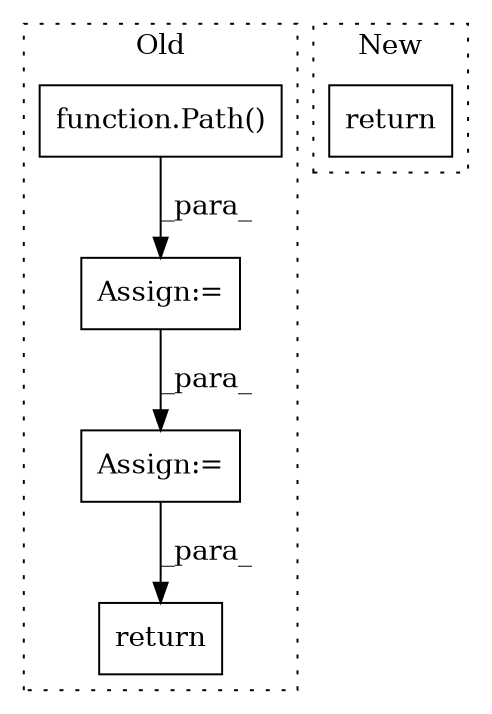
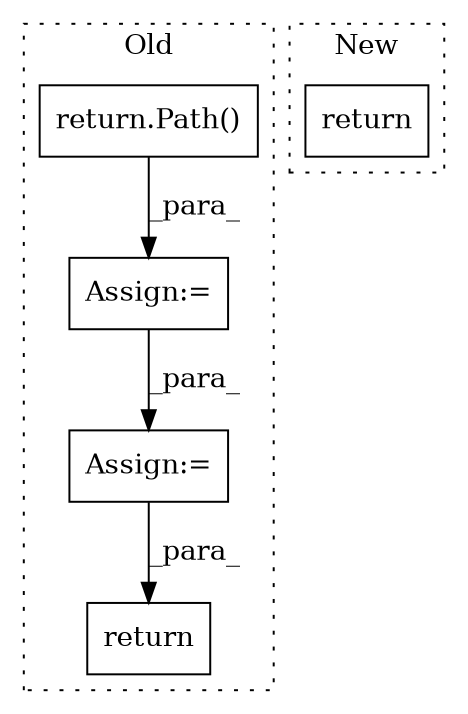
  digraph {
    node [a=68 l=3 shape=box]
-   n1 [a=75 l="5,1" label="function.Path()" s="1004,1048"]
+   n1 [a=75 l="5,1" label="return.Path()" s="1004,1048"]
    n2 [label="Assign:=" s=1069]
    n3 [label="Assign:=" s=1106]
    n4 [a=93 l=7 label=return s=1153]
    n5 [a=93 l=7 label=return s=638]
    subgraph cluster_1 {
      label=Old
      style=dotted
      n1
      n2
      n3
      n4
    }
    subgraph cluster_2 {
      label=New
      style=dotted
      n5
    }
    n1 -> n2 [label=_para_]
    n2 -> n3 [label=_para_]
    n3 -> n4 [label=_para_]
  }
